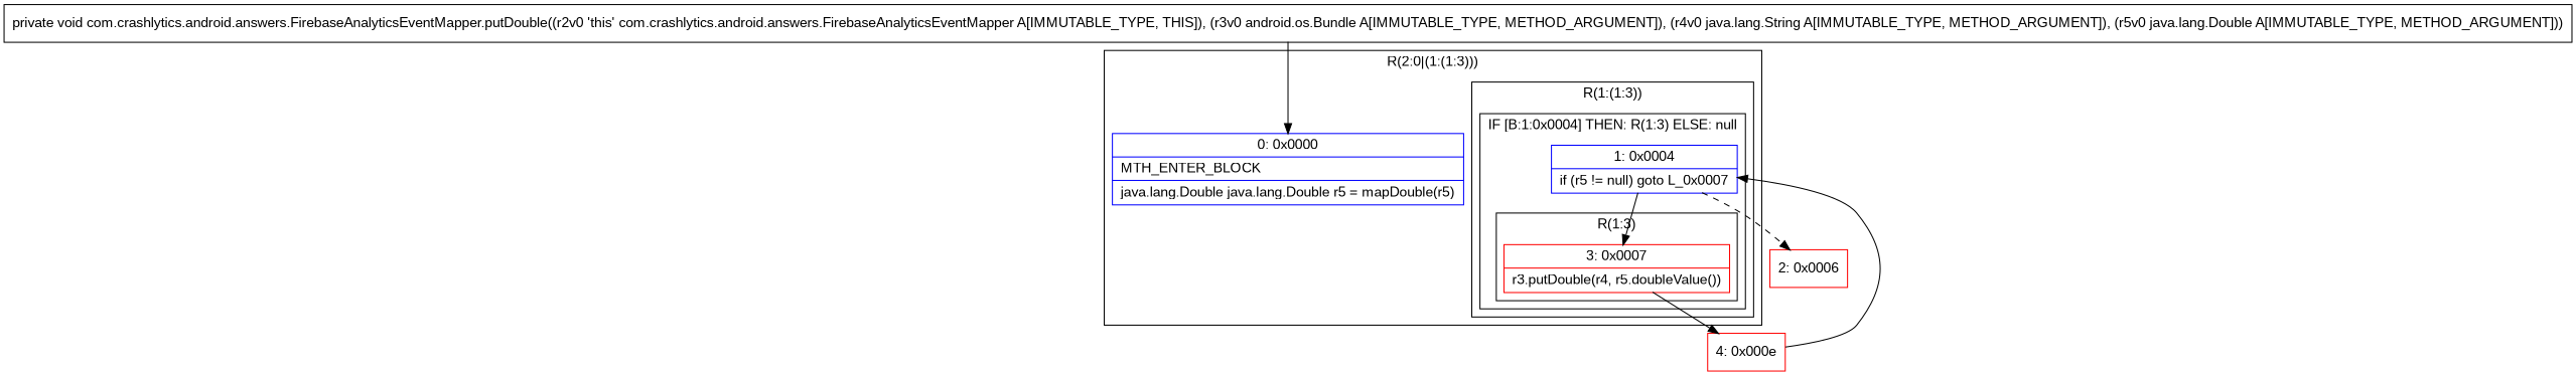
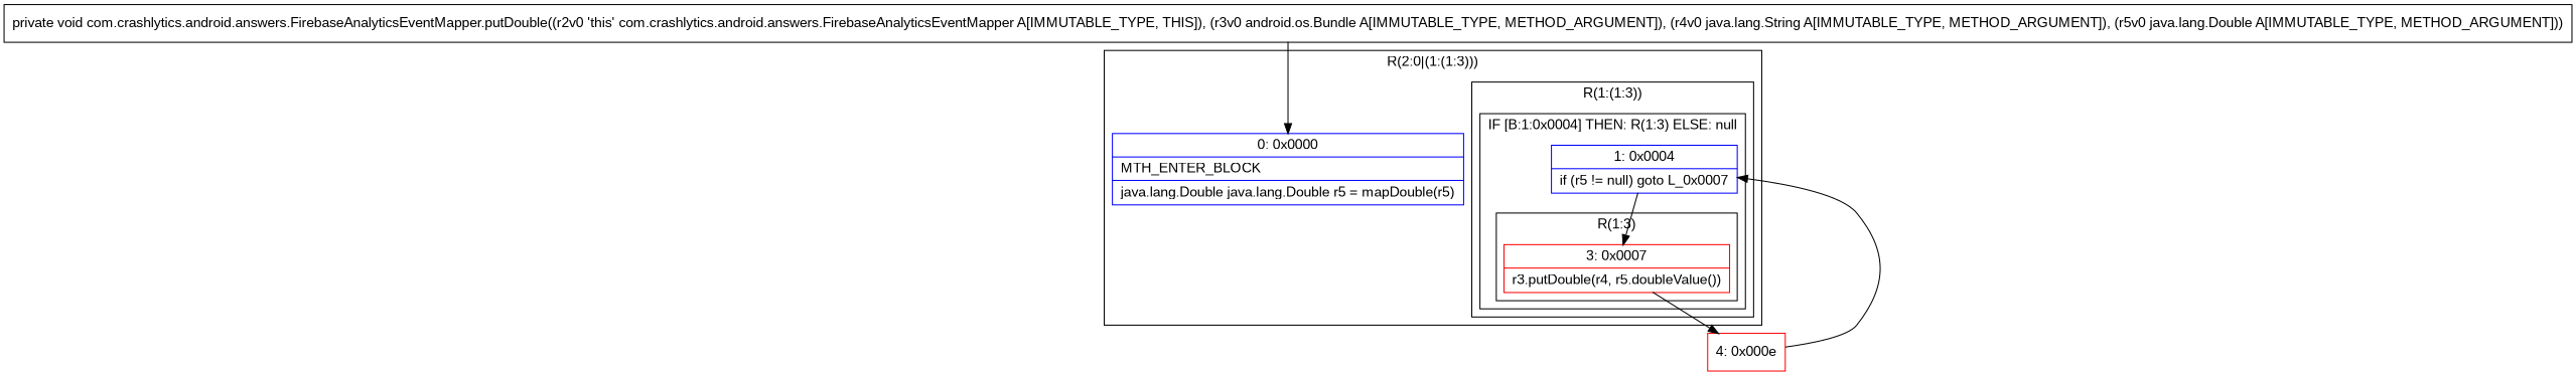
  digraph {
    fontname="Liberation Sans"
    node [color=red fontname="Liberation Sans" shape=record]
    edge [fontname="Liberation Sans"]
    n1 [label="{3\:\ 0x0007|r3.putDouble(r4, r5.doubleValue())\l}"]
    n2 [color=blue label="{1\:\ 0x0004|if (r5 != null) goto L_0x0007\l}"]
    n3 [color=blue label="{0\:\ 0x0000|MTH_ENTER_BLOCK\l|java.lang.Double java.lang.Double r5 = mapDouble(r5)\l}"]
    n4 [label="{4\:\ 0x000e}"]
-   n5 [label="{2\:\ 0x0006}"]
    n6 [label="{private void com.crashlytics.android.answers.FirebaseAnalyticsEventMapper.putDouble((r2v0 'this' com.crashlytics.android.answers.FirebaseAnalyticsEventMapper A[IMMUTABLE_TYPE, THIS]), (r3v0 android.os.Bundle A[IMMUTABLE_TYPE, METHOD_ARGUMENT]), (r4v0 java.lang.String A[IMMUTABLE_TYPE, METHOD_ARGUMENT]), (r5v0 java.lang.Double A[IMMUTABLE_TYPE, METHOD_ARGUMENT])) }" color=""]
    subgraph cluster_1 {
      label="R(2:0|(1:(1:3)))"
      n3
      subgraph cluster_2 {
        label="R(1:(1:3))"
        subgraph cluster_3 {
          label="IF [B:1:0x0004] THEN: R(1:3) ELSE: null"
          n2
          subgraph cluster_4 {
            label="R(1:3)"
            n1
          }
        }
      }
    }
    n1 -> n4
    n2 -> n1
-   n2 -> n5 [style=dashed]
    n4 -> n2
    n6 -> n3
  }
